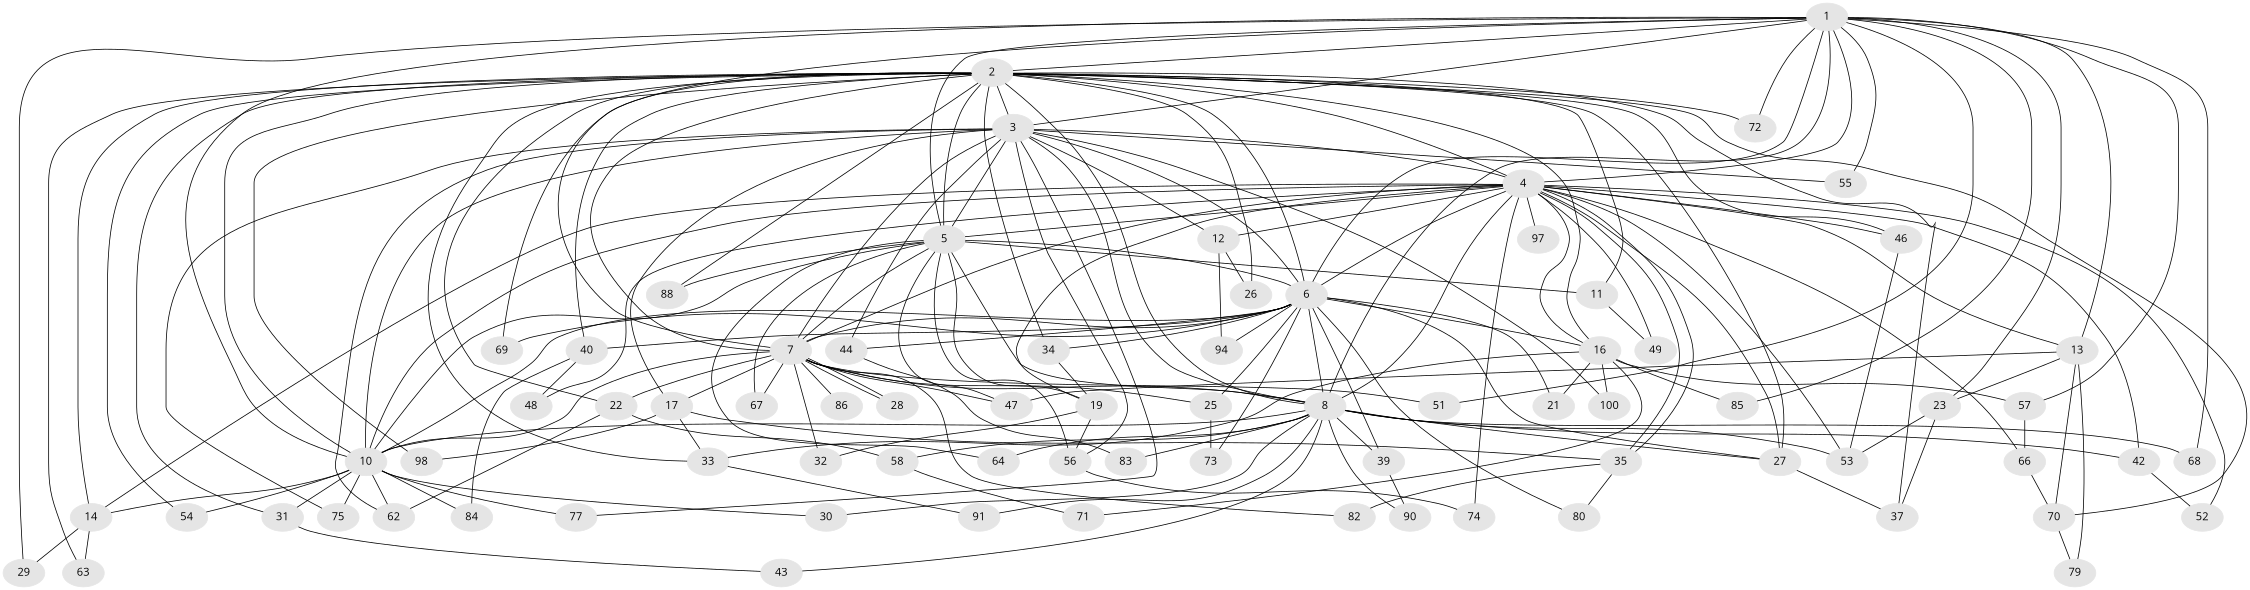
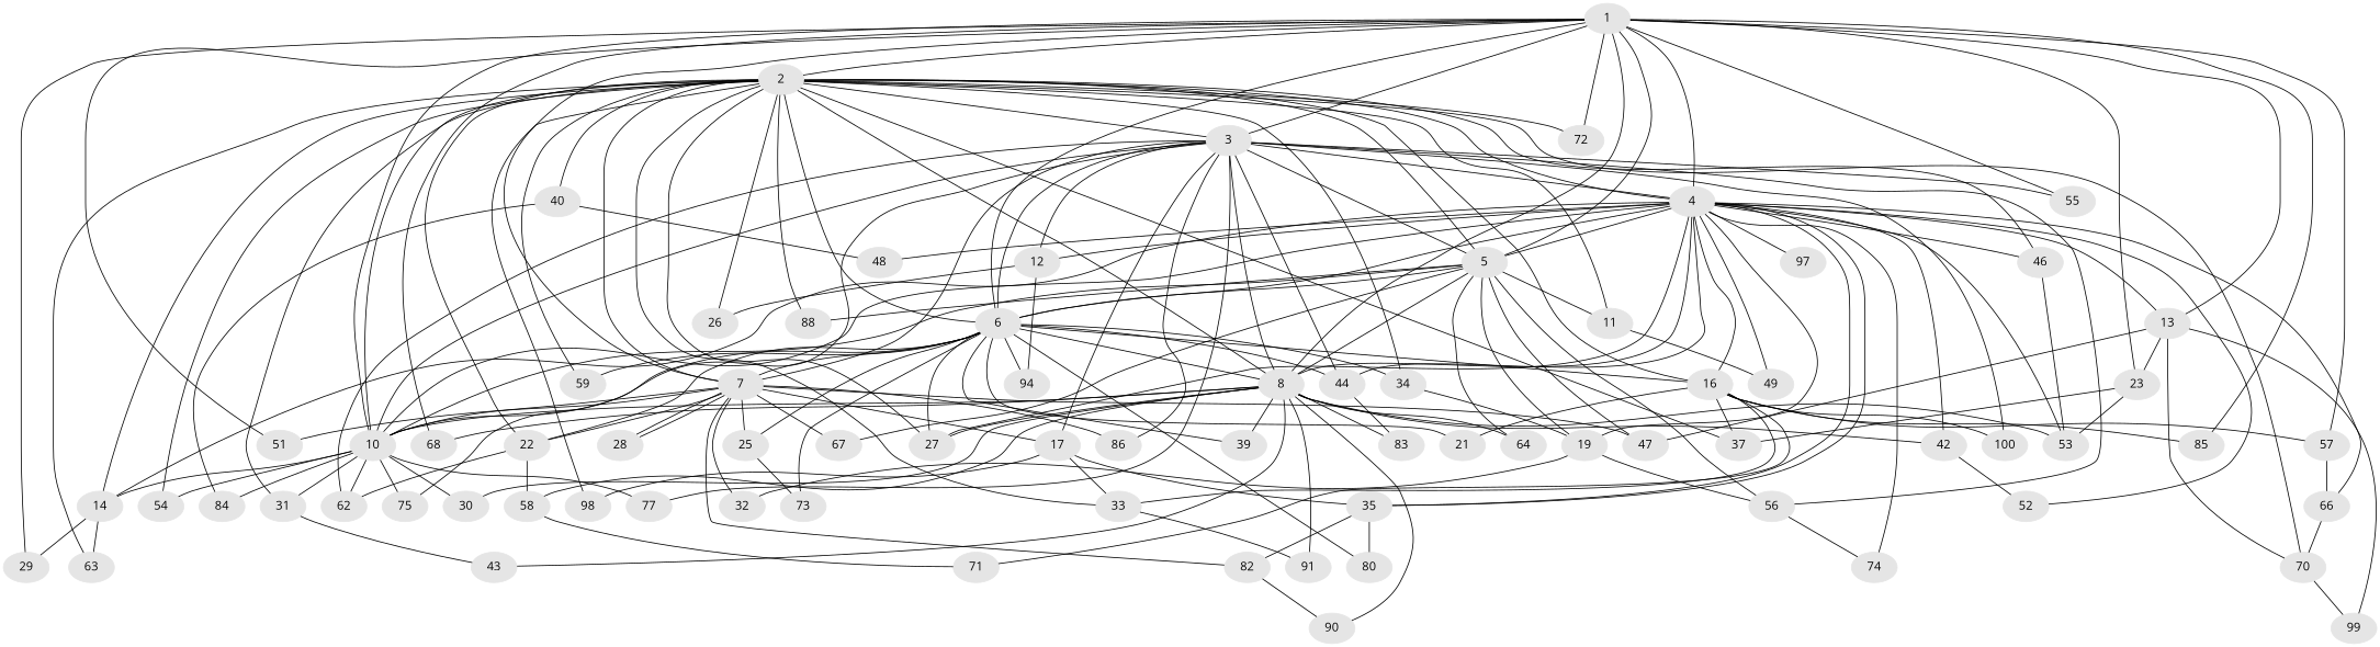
  graph {
    fontname="Open Sans"
    node [color=gray90 fontname="Open Sans" style=filled]
    edge [fontname="Open Sans"]
    1 [super="+36"]
    2 [super="+38"]
    3 [super="+9"]
    4 [super="+79"]
    5 [super="+61"]
    6 [super="+26"]
    7 [super="+20"]
    8 [super="+96"]
    10 [super="+15"]
    13
    23 [super="+78"]
    29
    51
    55
    57
    68
    72
    85
    11
    14 [super="+24"]
    16 [super="+18"]
    22 [super="+95"]
    27 [super="+93"]
    31
    33 [super="+92"]
    34
    37
    40
    46
    54
-   59 [label=69]
+   59
    63
    70
    n34 [label=26]
    88
    98
    12 [super="+50"]
    17 [super="+81"]
    44 [super="+60"]
    56 [super="+89"]
    62
    75
    77
    86
    100
    19 [super="+45"]
    35 [super="+41"]
    42
    48
    49
    52
    53 [super="+69"]
    66 [super="+87"]
    74
    97
    47 [super="+65"]
    64
    67
    21
    25
    39
    73
    80
    94
    28
    32
    82
    30
    43
    58
    83
    90
    91
    84
-   99 [label=79]
+   99
    71
    1 -- 2
    1 -- 3 [weight=2]
    1 -- 4 [weight=2]
    1 -- 5
    1 -- 6
    1 -- 7
    1 -- 8 [weight=2]
    1 -- 10
    1 -- 13
    1 -- 23
    1 -- 29
    1 -- 51
    1 -- 55
    1 -- 57
    1 -- 68
    1 -- 72
    1 -- 85
    2 -- 3 [weight=2]
    2 -- 4
    2 -- 5
    2 -- 6
    2 -- 7
    2 -- 8
    2 -- 10
    2 -- 72
    2 -- 11
    2 -- 14
    2 -- 16
    2 -- 22
    2 -- 27
    2 -- 31
    2 -- 33
    2 -- 34
    2 -- 37
    2 -- 40
    2 -- 46
    2 -- 54
    2 -- 59
    2 -- 63
    2 -- 70
    2 -- n34
    2 -- 88
    2 -- 98
    3 -- 4 [weight=2]
    3 -- 5 [weight=3]
    3 -- 6 [weight=2]
    3 -- 7 [weight=2]
    3 -- 8 [weight=2]
    3 -- 10 [weight=2]
    3 -- 55
    3 -- 12
    3 -- 17
    3 -- 44 [weight=2]
    3 -- 56
    3 -- 62
    3 -- 75
    3 -- 77
+   3 -- 86
    3 -- 100
    4 -- 5
    4 -- 6
-   4 -- 7
+   4 -- 44
    4 -- 8
    4 -- 10
    4 -- 13
    4 -- 14
    4 -- 16
    4 -- 27
    4 -- 46
    4 -- 12 [weight=2]
    4 -- 19
    4 -- 35 [weight=2]
    4 -- 35
    4 -- 42
    4 -- 48
    4 -- 49
    4 -- 52
    4 -- 53
    4 -- 66
    4 -- 74
    4 -- 97 [weight=2]
    5 -- 6
-   5 -- 7
    5 -- 8
    5 -- 10
    5 -- 11
    5 -- 88
    5 -- 56
    5 -- 19
    5 -- 47
    5 -- 64
    5 -- 67
    6 -- 7
    6 -- 8 [weight=2]
    6 -- 10 [weight=2]
    6 -- 16
    6 -- 27
    6 -- 34
-   6 -- 40
+   6 -- 22
    6 -- 59
    6 -- 44
    6 -- 21
    6 -- 25
    6 -- 39
    6 -- 73
    6 -- 80
    6 -- 94
-   7 -- 8
    7 -- 10
    7 -- 51
    7 -- 22
    7 -- 17
    7 -- 86
    7 -- 47
    7 -- 67
    7 -- 25
    7 -- 28
    7 -- 28
    7 -- 32
    7 -- 82
    8 -- 10
    8 -- 68
    8 -- 27
    8 -- 42
    8 -- 53
    8 -- 64
    8 -- 39
    8 -- 30
    8 -- 43
    8 -- 58
    8 -- 83
    8 -- 90
    8 -- 91
    10 -- 14
    10 -- 31
    10 -- 54
    10 -- 62
    10 -- 75
    10 -- 77
    10 -- 30
    10 -- 84
    13 -- 23
    13 -- 70
    13 -- 47
    13 -- 99
    23 -- 37
    23 -- 53
    57 -- 66
    11 -- 49
    14 -- 29
    14 -- 63
    16 -- 57
    16 -- 85
    16 -- 33
    16 -- 100
    16 -- 21
    16 -- 71
    22 -- 62
    22 -- 58
-   27 -- 37
+   16 -- 37
    31 -- 43
    33 -- 91
    34 -- 19
    40 -- 48
    40 -- 84
    46 -- 53
    70 -- 99
    12 -- n34
    12 -- 94
    17 -- 33
    17 -- 98
    17 -- 35
    44 -- 83
    56 -- 74
    19 -- 56
    19 -- 32
    35 -- 80
    35 -- 82
    42 -- 52
    66 -- 70
    25 -- 73
-   39 -- 90
+   82 -- 90
    58 -- 71
  }
